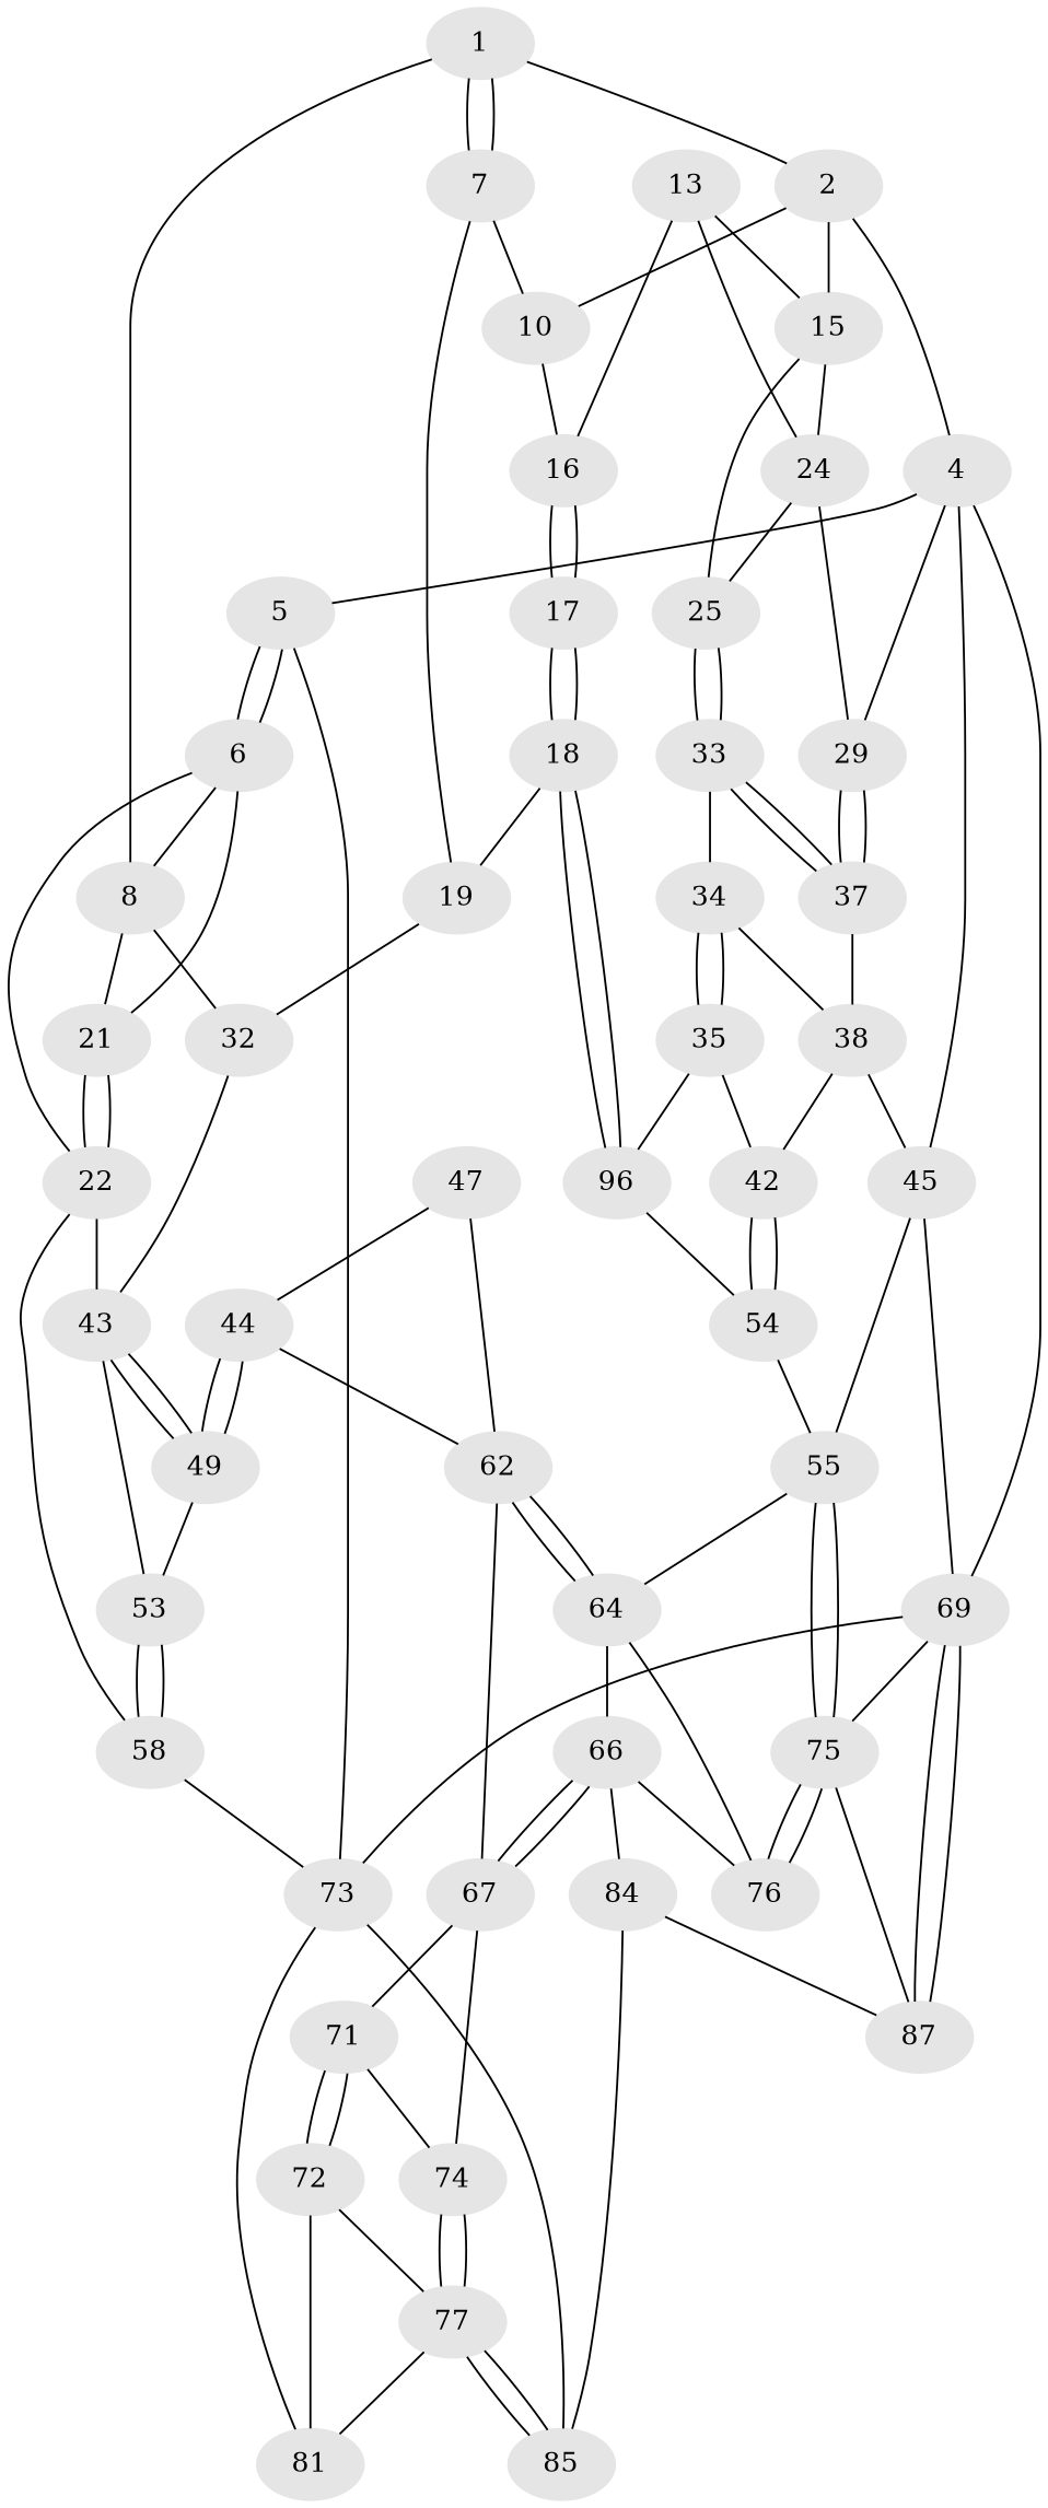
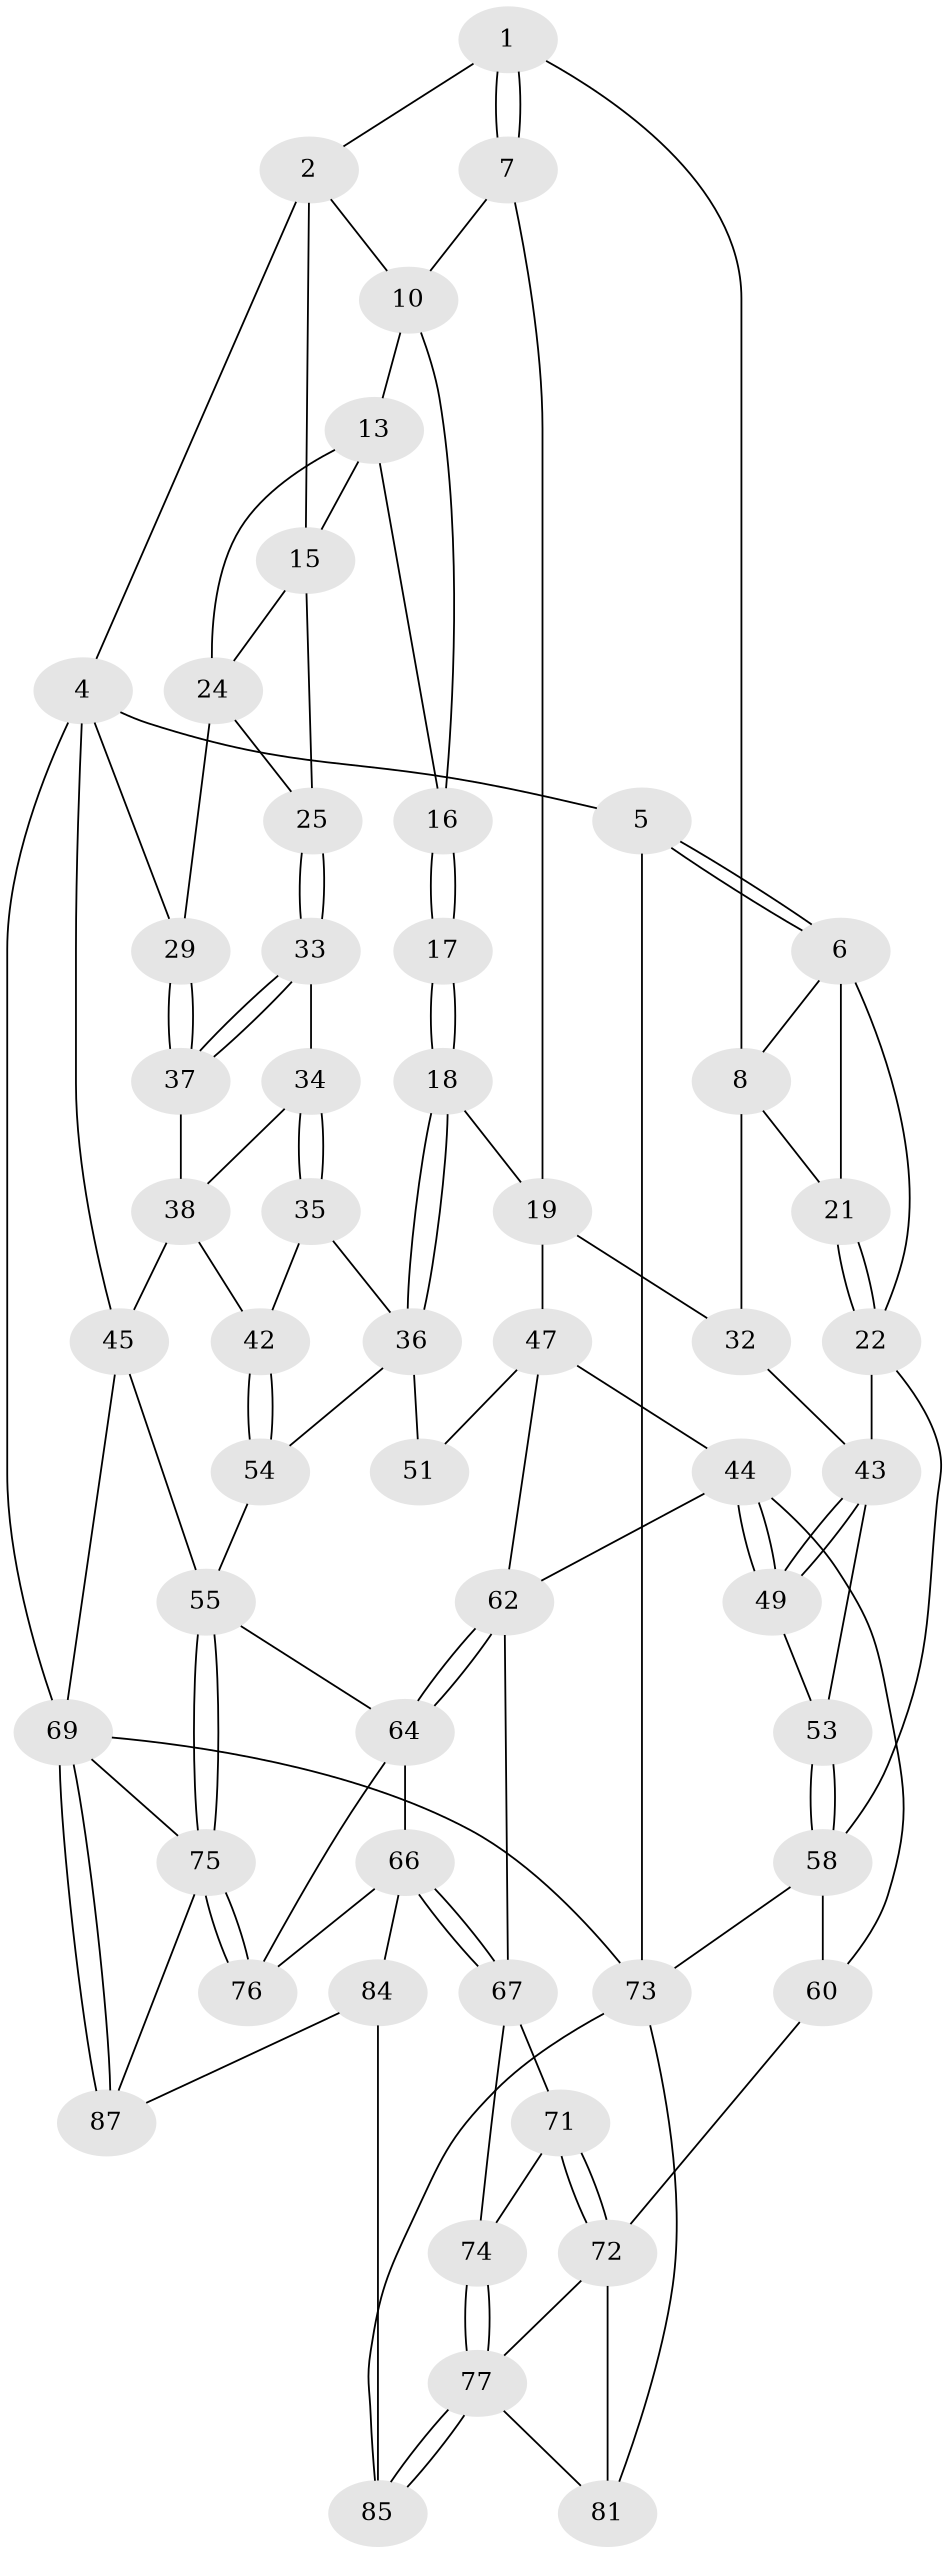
  graph {
    node [color=gray90 style=filled]
    2 [super="+3"]
    1
    7 [super="+11"]
    8 [super="+30"]
    4 [super="+28"]
    10 [super="+12"]
    15
    19 [super="+31"]
    5
    29
    45 [super="+46"]
    69 [super="+70"]
    13 [super="+14"]
    16 [super="+20"]
    24 [super="+27"]
    25
    6 [super="+9"]
    73 [super="+82"]
    37
    55 [super="+56"]
    75 [super="+80"]
    87 [super="+88"]
    22 [super="+23"]
    21
    43 [super="+44"]
    58 [super="+61"]
    81
    85 [super="+89"]
    32
    47 [super="+52"]
    17 [super="+26"]
    18
-   36 [super="+50" label=96]
+   36 [super="+50"]
    33
+   51
    54 [super="+57"]
    n37 [label=44 super="+59"]
    62 [super="+63"]
    49
    53
+   60
    34 [super="+39"]
    38 [super="+41"]
    35 [super="+40"]
    42
    64 [super="+65"]
    67 [super="+68"]
    72 [super="+79"]
    66 [super="+83"]
    76 [super="+86"]
    77 [super="+78"]
    71
    74
    84 [super="+90"]
    2 -- 4
    2 -- 10
    2 -- 15
    1 -- 2
    1 -- 7
    1 -- 7
    1 -- 8
    7 -- 10
    7 -- 19
    8 -- 21
    8 -- 32
    4 -- 5
    4 -- 29
    4 -- 45
    4 -- 69
+   10 -- 13
    10 -- 16
    15 -- 24
    15 -- 25
    19 -- 32
+   19 -- 47
    5 -- 6
    5 -- 6
    5 -- 73
    29 -- 37
    29 -- 37
    45 -- 69
    45 -- 55
    69 -- 73
    69 -- 75
    69 -- 87
    69 -- 87
    13 -- 15
    13 -- 16
    13 -- 24
    16 -- 17 [weight=2]
    16 -- 17
    24 -- 29
    24 -- 25
    25 -- 33
    25 -- 33
    6 -- 8
    6 -- 22
    6 -- 21
    73 -- 81
    73 -- 85
    37 -- 38
    55 -- 75
    55 -- 75
    55 -- 64
    75 -- 87
    75 -- 76
    75 -- 76
    22 -- 43
    22 -- 58
    21 -- 22
    21 -- 22
    43 -- 49
    43 -- 49
    43 -- 53
    58 -- 73
+   58 -- 60
    32 -- 43
+   47 -- 51
    47 -- n37
    47 -- 62
    17 -- 18
    17 -- 18
    18 -- 19
    18 -- 36
    18 -- 36
+   36 -- 51
    36 -- 54
    33 -- 37
    33 -- 37
    33 -- 34
    54 -- 55
    n37 -- 62
    n37 -- 49
    n37 -- 49
+   n37 -- 60
    62 -- 64
    62 -- 64
    62 -- 67
    49 -- 53
    53 -- 58
    53 -- 58
+   60 -- 72
    34 -- 38
    34 -- 35 [weight=2]
    34 -- 35
    38 -- 45
    38 -- 42
    35 -- 36
    35 -- 42
    42 -- 54
    42 -- 54
    64 -- 66
    64 -- 76
    67 -- 71
    67 -- 74
    72 -- 81
    72 -- 77
    66 -- 67
    66 -- 67
    66 -- 76
    66 -- 84
    77 -- 81
    77 -- 85
    77 -- 85
    71 -- 72
    71 -- 72
    71 -- 74
    74 -- 77
    74 -- 77
    84 -- 87
    84 -- 85 [weight=2]
  }
